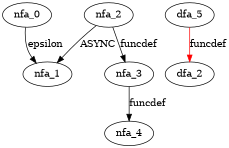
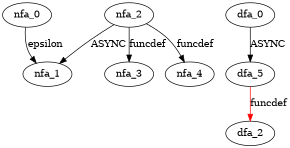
  digraph {
    nfa_0
    nfa_1
    nfa_2
    nfa_3
    nfa_4
+   dfa_0
    n7 [label=dfa_5]
    dfa_2
    subgraph sub_1 {
      nfa_0
      nfa_1
      nfa_2
      nfa_3
      nfa_4
    }
    subgraph sub_2 {
+     dfa_0
      n7
      dfa_2
    }
    nfa_0 -> nfa_1 [label=epsilon]
    nfa_2 -> nfa_1 [label=ASYNC]
    nfa_2 -> nfa_3 [label=funcdef]
-   nfa_3 -> nfa_4 [label=funcdef]
+   nfa_2 -> nfa_4 [label=funcdef]
+   dfa_0 -> n7 [label=ASYNC]
    n7 -> dfa_2 [color=red label=funcdef]
  }
